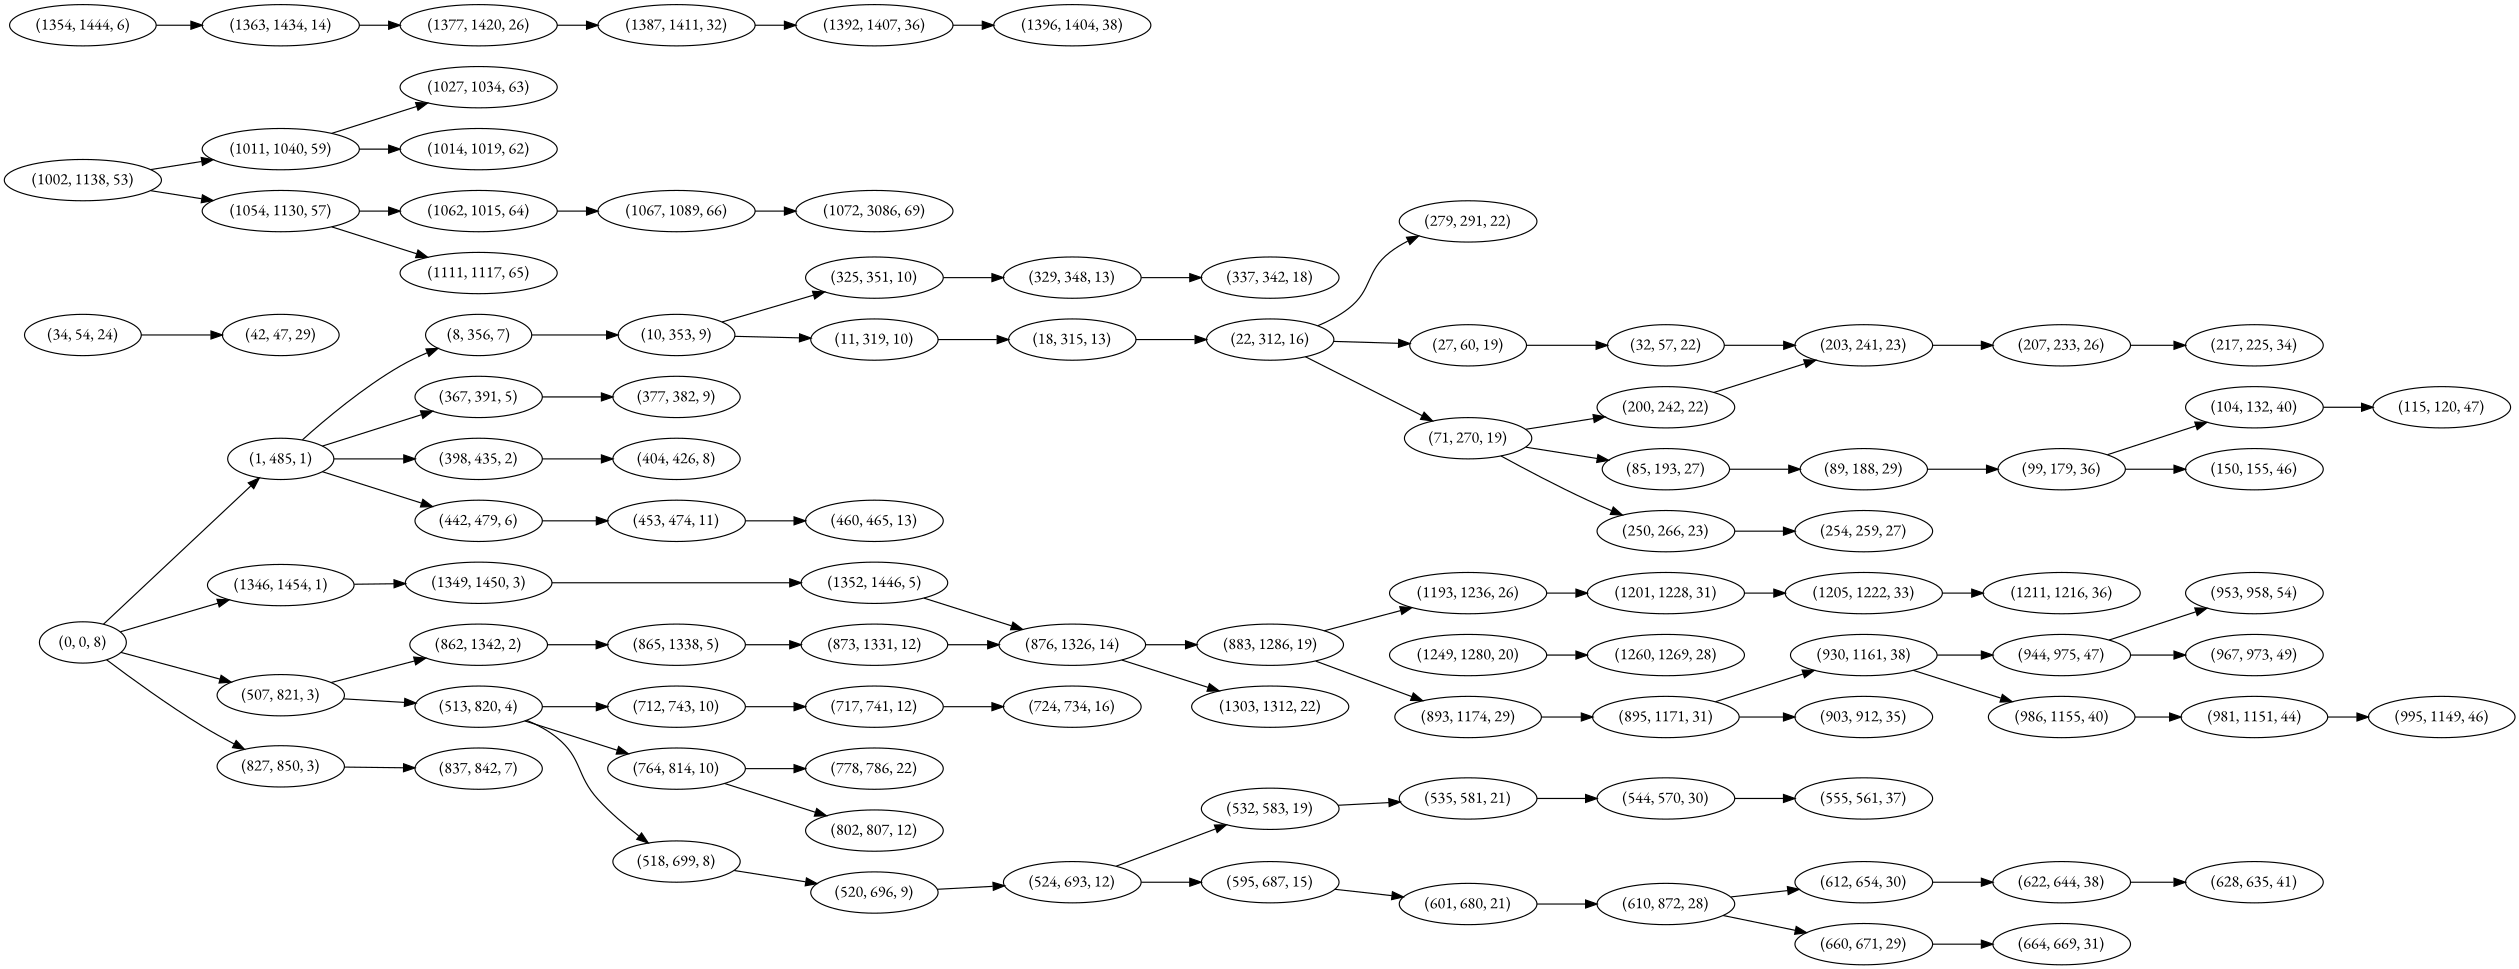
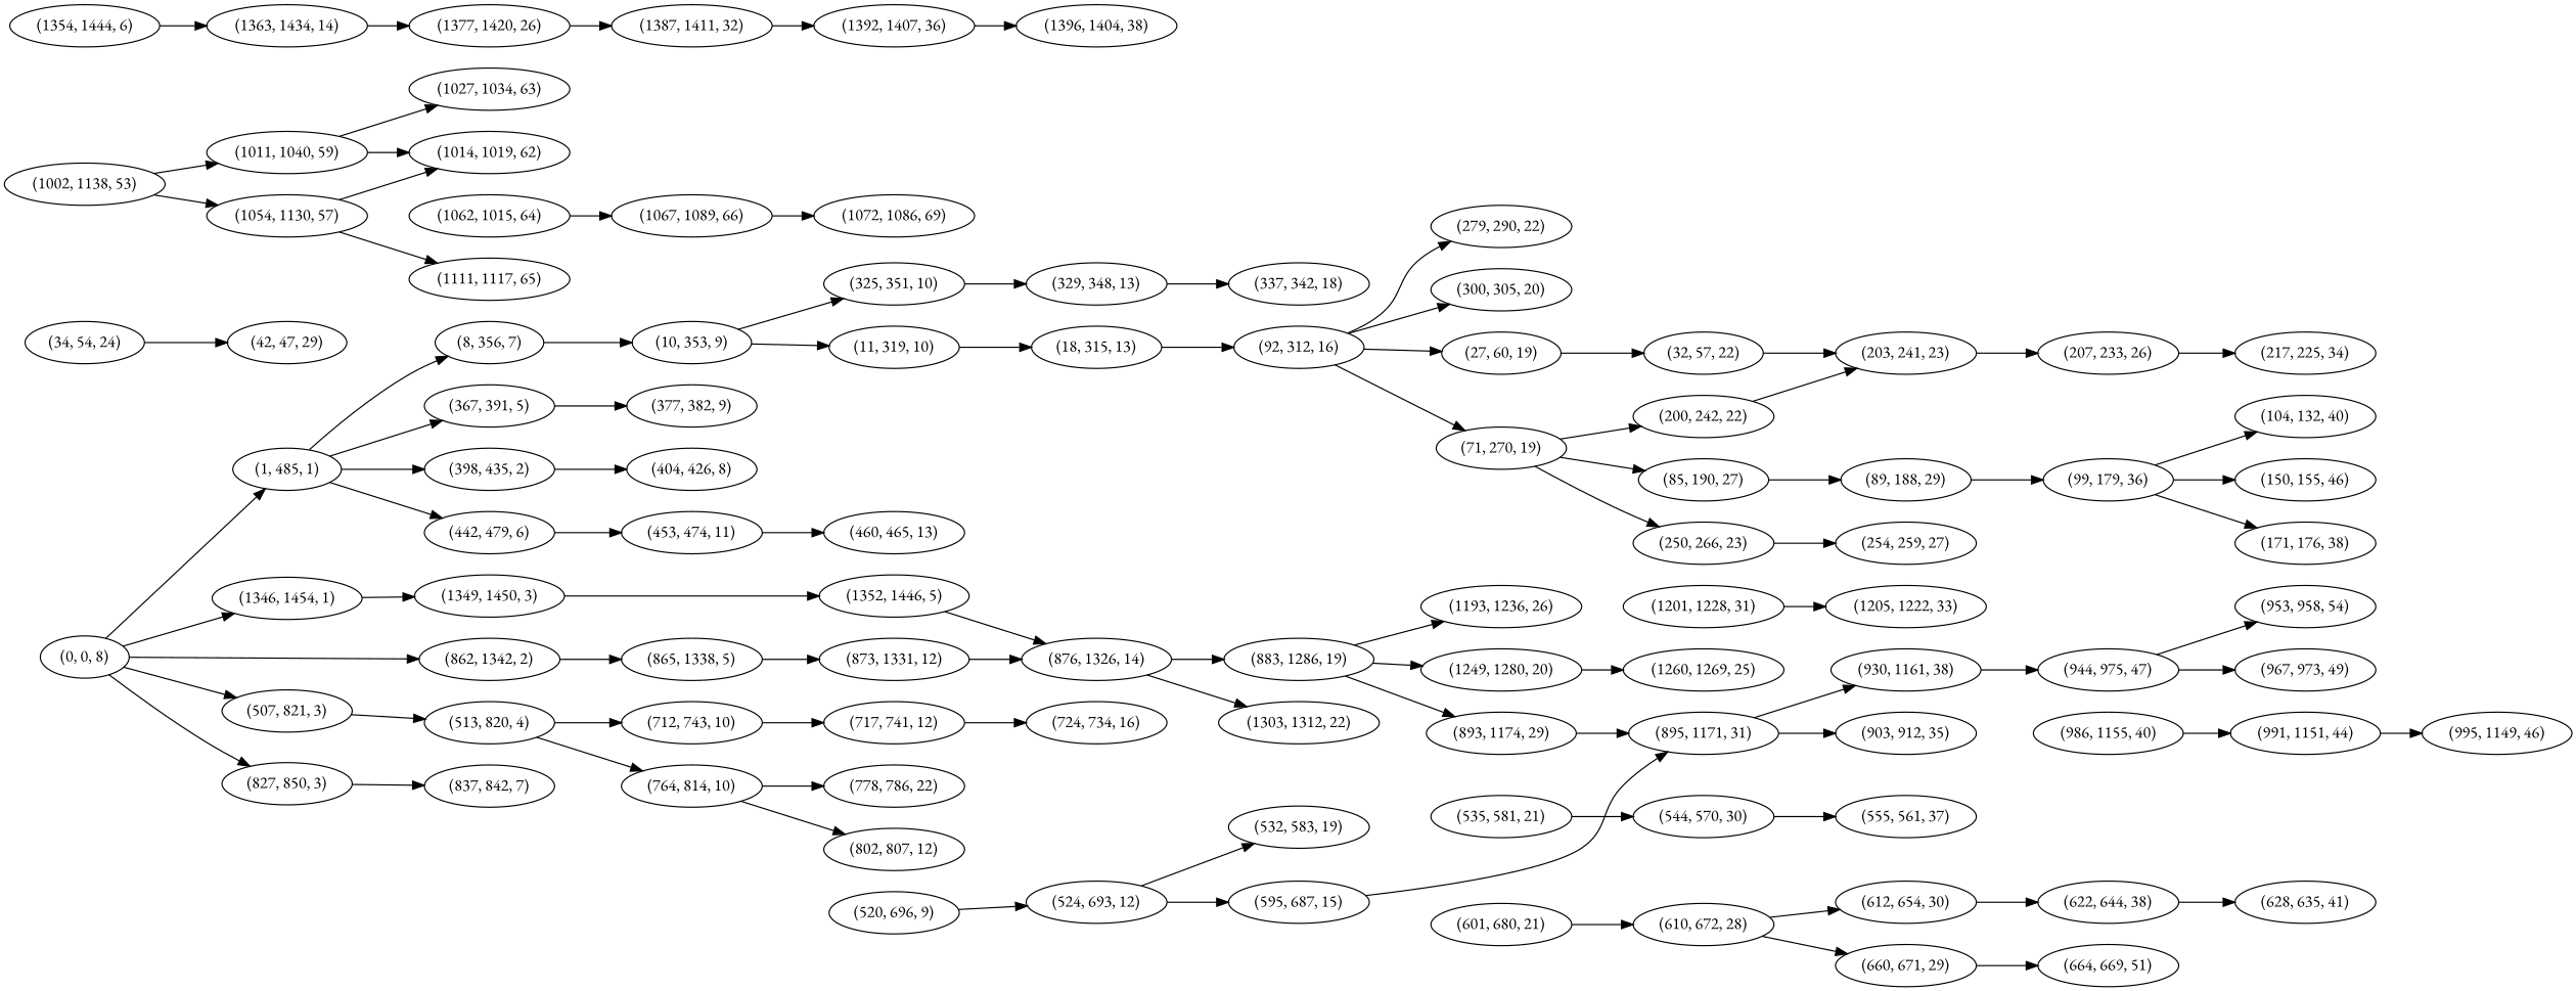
  digraph {
    fontname="EB Garamond"
    rankdir=LR
    node [fontname="EB Garamond"]
    edge [fontname="EB Garamond"]
    n1 [label="(0, 0, 8)"]
    "(1, 485, 1)"
    "(507, 821, 3)"
    "(827, 850, 3)"
    "(862, 1342, 2)"
    "(1346, 1454, 1)"
    "(8, 356, 7)"
    "(367, 391, 5)"
    "(398, 435, 2)"
    "(442, 479, 6)"
    "(513, 820, 4)"
    "(837, 842, 7)"
    "(865, 1338, 5)"
    "(1349, 1450, 3)"
    "(10, 353, 9)"
    "(377, 382, 9)"
    "(404, 426, 8)"
    "(453, 474, 11)"
    "(11, 319, 10)"
    "(325, 351, 10)"
    "(18, 315, 13)"
    "(329, 348, 13)"
-   "(22, 312, 16)"
+   "(22, 312, 16)" [label="(92, 312, 16)"]
    "(27, 60, 19)"
    "(71, 270, 19)"
-   "(279, 290, 22)" [label="(279, 291, 22)"]
+   "(279, 290, 22)"
+   "(300, 305, 20)"
    "(32, 57, 22)"
-   "(85, 190, 27)" [label="(85, 193, 27)"]
+   "(85, 190, 27)"
    "(200, 242, 22)"
    "(250, 266, 23)"
    "(203, 241, 23)"
    "(34, 54, 24)"
    "(42, 47, 29)"
    "(89, 188, 29)"
    "(254, 259, 27)"
    "(99, 179, 36)"
    "(104, 132, 40)"
    "(150, 155, 46)"
-   "(115, 120, 47)"
+   "(171, 176, 38)"
    "(207, 233, 26)"
    "(217, 225, 34)"
    "(337, 342, 18)"
    "(460, 465, 13)"
-   "(518, 699, 8)"
    "(712, 743, 10)"
    "(764, 814, 10)"
    "(520, 696, 9)"
    "(717, 741, 12)"
    "(778, 786, 22)"
    "(802, 807, 12)"
    "(524, 693, 12)"
    "(532, 583, 19)"
    "(595, 687, 15)"
    "(535, 581, 21)"
    "(601, 680, 21)"
    "(544, 570, 30)"
    "(555, 561, 37)"
-   "(610, 672, 28)" [label="(610, 872, 28)"]
+   "(610, 672, 28)"
    "(612, 654, 30)"
    "(660, 671, 29)"
    "(622, 644, 38)"
-   "(664, 669, 31)"
+   "(664, 669, 31)" [label="(664, 669, 51)"]
    "(628, 635, 41)"
    "(724, 734, 16)"
    "(873, 1331, 12)"
    "(876, 1326, 14)"
    "(883, 1286, 19)"
    "(1303, 1312, 22)"
    "(893, 1174, 29)"
    "(1193, 1236, 26)"
    "(1249, 1280, 20)"
    "(895, 1171, 31)"
    "(1201, 1228, 31)"
-   "(1260, 1269, 28)"
+   "(1260, 1269, 28)" [label="(1260, 1269, 25)"]
    "(903, 912, 35)"
    "(930, 1161, 38)"
    "(944, 975, 47)"
    "(986, 1155, 40)"
    "(953, 958, 54)"
    "(967, 973, 49)"
-   "(991, 1151, 44)" [label="(981, 1151, 44)"]
+   "(991, 1151, 44)"
    "(995, 1149, 46)"
    "(1002, 1138, 53)"
    "(1011, 1040, 59)"
    "(1054, 1130, 57)"
    "(1014, 1019, 62)"
    "(1027, 1034, 63)"
    n90 [label="(1062, 1015, 64)"]
    "(1111, 1117, 65)"
    "(1067, 1089, 66)"
-   "(1072, 1086, 69)" [label="(1072, 3086, 69)"]
+   "(1072, 1086, 69)"
    "(1205, 1222, 33)"
-   "(1211, 1216, 36)"
    "(1352, 1446, 5)"
    "(1354, 1444, 6)"
    "(1363, 1434, 14)"
    "(1377, 1420, 26)"
    "(1387, 1411, 32)"
    "(1392, 1407, 36)"
    "(1396, 1404, 38)"
    n1 -> "(1, 485, 1)"
    n1 -> "(507, 821, 3)"
    n1 -> "(827, 850, 3)"
-   "(507, 821, 3)" -> "(862, 1342, 2)"
+   n1 -> "(862, 1342, 2)"
    n1 -> "(1346, 1454, 1)"
    "(1, 485, 1)" -> "(8, 356, 7)"
    "(1, 485, 1)" -> "(367, 391, 5)"
    "(1, 485, 1)" -> "(398, 435, 2)"
    "(1, 485, 1)" -> "(442, 479, 6)"
    "(507, 821, 3)" -> "(513, 820, 4)"
    "(827, 850, 3)" -> "(837, 842, 7)"
    "(862, 1342, 2)" -> "(865, 1338, 5)"
    "(1346, 1454, 1)" -> "(1349, 1450, 3)"
    "(8, 356, 7)" -> "(10, 353, 9)"
    "(367, 391, 5)" -> "(377, 382, 9)"
    "(398, 435, 2)" -> "(404, 426, 8)"
    "(442, 479, 6)" -> "(453, 474, 11)"
-   "(513, 820, 4)" -> "(518, 699, 8)"
    "(513, 820, 4)" -> "(712, 743, 10)"
    "(513, 820, 4)" -> "(764, 814, 10)"
    "(865, 1338, 5)" -> "(873, 1331, 12)"
    "(1349, 1450, 3)" -> "(1352, 1446, 5)"
    "(10, 353, 9)" -> "(11, 319, 10)"
    "(10, 353, 9)" -> "(325, 351, 10)"
    "(453, 474, 11)" -> "(460, 465, 13)"
    "(11, 319, 10)" -> "(18, 315, 13)"
    "(325, 351, 10)" -> "(329, 348, 13)"
    "(18, 315, 13)" -> "(22, 312, 16)"
    "(329, 348, 13)" -> "(337, 342, 18)"
    "(22, 312, 16)" -> "(27, 60, 19)"
    "(22, 312, 16)" -> "(71, 270, 19)"
    "(22, 312, 16)" -> "(279, 290, 22)"
+   "(22, 312, 16)" -> "(300, 305, 20)"
    "(27, 60, 19)" -> "(32, 57, 22)"
    "(71, 270, 19)" -> "(85, 190, 27)"
    "(71, 270, 19)" -> "(200, 242, 22)"
    "(71, 270, 19)" -> "(250, 266, 23)"
    "(32, 57, 22)" -> "(203, 241, 23)"
    "(85, 190, 27)" -> "(89, 188, 29)"
    "(200, 242, 22)" -> "(203, 241, 23)"
    "(250, 266, 23)" -> "(254, 259, 27)"
    "(203, 241, 23)" -> "(207, 233, 26)"
    "(34, 54, 24)" -> "(42, 47, 29)"
    "(89, 188, 29)" -> "(99, 179, 36)"
    "(99, 179, 36)" -> "(104, 132, 40)"
    "(99, 179, 36)" -> "(150, 155, 46)"
-   "(104, 132, 40)" -> "(115, 120, 47)"
+   "(99, 179, 36)" -> "(171, 176, 38)"
    "(207, 233, 26)" -> "(217, 225, 34)"
-   "(518, 699, 8)" -> "(520, 696, 9)"
    "(712, 743, 10)" -> "(717, 741, 12)"
    "(764, 814, 10)" -> "(778, 786, 22)"
    "(764, 814, 10)" -> "(802, 807, 12)"
    "(520, 696, 9)" -> "(524, 693, 12)"
    "(717, 741, 12)" -> "(724, 734, 16)"
    "(524, 693, 12)" -> "(532, 583, 19)"
    "(524, 693, 12)" -> "(595, 687, 15)"
-   "(532, 583, 19)" -> "(535, 581, 21)"
-   "(595, 687, 15)" -> "(601, 680, 21)"
+   "(595, 687, 15)" -> "(895, 1171, 31)"
    "(535, 581, 21)" -> "(544, 570, 30)"
    "(601, 680, 21)" -> "(610, 672, 28)"
    "(544, 570, 30)" -> "(555, 561, 37)"
    "(610, 672, 28)" -> "(612, 654, 30)"
    "(610, 672, 28)" -> "(660, 671, 29)"
    "(612, 654, 30)" -> "(622, 644, 38)"
    "(660, 671, 29)" -> "(664, 669, 31)"
    "(622, 644, 38)" -> "(628, 635, 41)"
    "(873, 1331, 12)" -> "(876, 1326, 14)"
    "(876, 1326, 14)" -> "(883, 1286, 19)"
    "(876, 1326, 14)" -> "(1303, 1312, 22)"
    "(883, 1286, 19)" -> "(893, 1174, 29)"
    "(883, 1286, 19)" -> "(1193, 1236, 26)"
+   "(883, 1286, 19)" -> "(1249, 1280, 20)"
    "(893, 1174, 29)" -> "(895, 1171, 31)"
-   "(1193, 1236, 26)" -> "(1201, 1228, 31)"
    "(1249, 1280, 20)" -> "(1260, 1269, 28)"
    "(895, 1171, 31)" -> "(903, 912, 35)"
    "(895, 1171, 31)" -> "(930, 1161, 38)"
    "(1201, 1228, 31)" -> "(1205, 1222, 33)"
    "(930, 1161, 38)" -> "(944, 975, 47)"
-   "(930, 1161, 38)" -> "(986, 1155, 40)"
    "(944, 975, 47)" -> "(953, 958, 54)"
    "(944, 975, 47)" -> "(967, 973, 49)"
    "(986, 1155, 40)" -> "(991, 1151, 44)"
    "(991, 1151, 44)" -> "(995, 1149, 46)"
    "(1002, 1138, 53)" -> "(1011, 1040, 59)"
    "(1002, 1138, 53)" -> "(1054, 1130, 57)"
    "(1011, 1040, 59)" -> "(1014, 1019, 62)"
    "(1011, 1040, 59)" -> "(1027, 1034, 63)"
-   "(1054, 1130, 57)" -> n90
+   "(1054, 1130, 57)" -> "(1014, 1019, 62)"
    "(1054, 1130, 57)" -> "(1111, 1117, 65)"
    n90 -> "(1067, 1089, 66)"
    "(1067, 1089, 66)" -> "(1072, 1086, 69)"
-   "(1205, 1222, 33)" -> "(1211, 1216, 36)"
    "(1352, 1446, 5)" -> "(876, 1326, 14)"
    "(1354, 1444, 6)" -> "(1363, 1434, 14)"
    "(1363, 1434, 14)" -> "(1377, 1420, 26)"
    "(1377, 1420, 26)" -> "(1387, 1411, 32)"
    "(1387, 1411, 32)" -> "(1392, 1407, 36)"
    "(1392, 1407, 36)" -> "(1396, 1404, 38)"
  }
